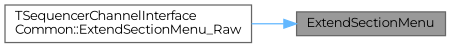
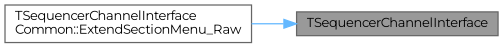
  digraph {
    rankdir=RL
    fontname=Montserrat
    node [fontname=Montserrat fontsize=10 shape=box style=filled]
-   n1 [color=gray40 fillcolor=grey60 fontcolor=black height=0.2 label=ExtendSectionMenu width=0.4]
+   n1 [color=gray40 fillcolor=grey60 fontcolor=black height=0.2 label=TSequencerChannelInterface width=0.4]
    n2 [color=grey40 fillcolor=white height=0.2 label="TSequencerChannelInterface\lCommon::ExtendSectionMenu_Raw" width=0.4]
    n1 -> n2 [color=steelblue1 dir=back fontname=Montserrat fontsize=10 labelfontname=Helvetica labelfontsize=10 style=solid]
  }
